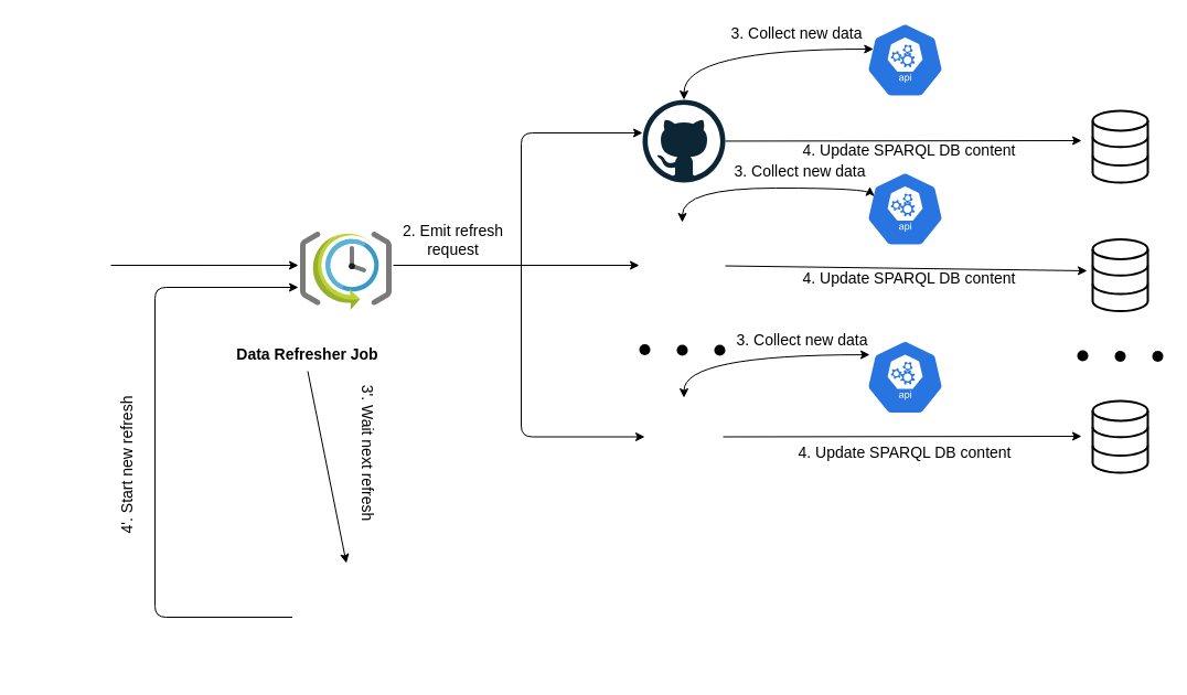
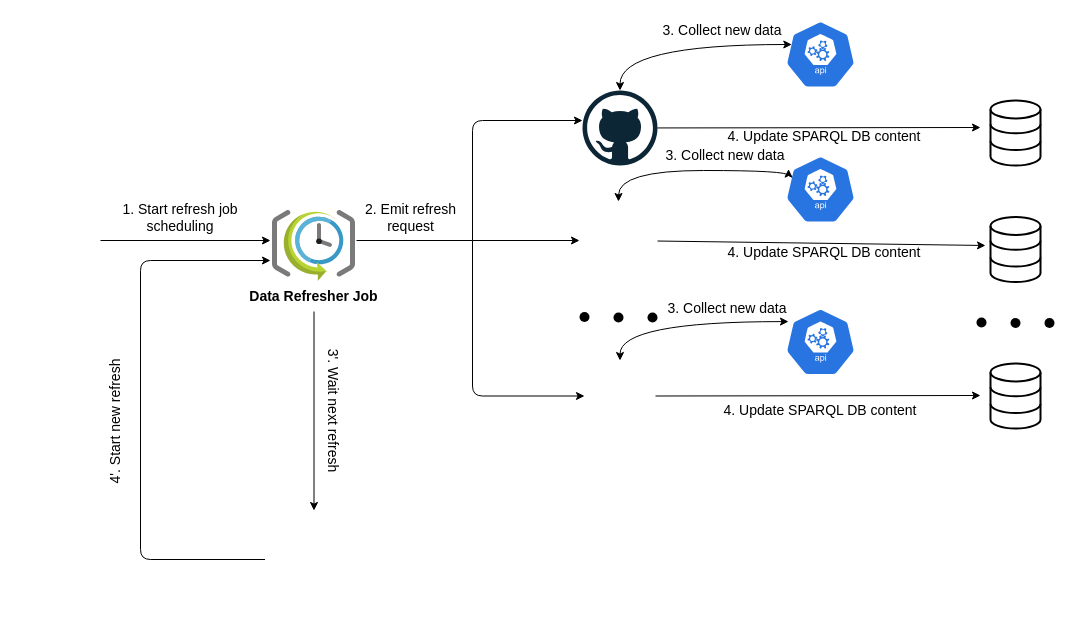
  <mxCell id="0" />
  <mxCell id="1" parent="0" />
  <mxCell id="2" value="" style="aspect=fixed;html=1;points=[];align=center;image;fontSize=12;image=img/lib/mscae/SchedulerJobCollection.svg;" vertex="1" parent="1"><mxGeometry x="272" y="210" width="83" height="71" as="geometry" /></mxCell>
- <mxCell id="3" value="&lt;font style=&quot;font-size: 14px&quot;&gt;&lt;b&gt;Data Refresher Job&lt;/b&gt;&lt;/font&gt;" style="text;html=1;strokeColor=none;fillColor=none;align=center;verticalAlign=middle;whiteSpace=wrap;rounded=0;" vertex="1" parent="1"><mxGeometry x="213" y="306" width="131" height="30" as="geometry" /></mxCell>
+ <mxCell id="3" value="&lt;font style=&quot;font-size: 14px&quot;&gt;&lt;b&gt;Data Refresher Job&lt;/b&gt;&lt;/font&gt;" style="text;html=1;strokeColor=none;fillColor=none;align=center;verticalAlign=middle;whiteSpace=wrap;rounded=0;" vertex="1" parent="1"><mxGeometry x="248" y="281" width="131" height="30" as="geometry" /></mxCell>
  <mxCell id="4" value="" style="dashed=0;outlineConnect=0;html=1;align=center;labelPosition=center;verticalLabelPosition=bottom;verticalAlign=top;shape=mxgraph.weblogos.github;strokeColor=#000000;fillColor=none;" vertex="1" parent="1"><mxGeometry x="582" y="90" width="75" height="75" as="geometry" /></mxCell>
  <mxCell id="5" value="" style="shape=image;html=1;verticalAlign=top;verticalLabelPosition=bottom;labelBackgroundColor=#ffffff;imageAspect=0;aspect=fixed;image=https://cdn4.iconfinder.com/data/icons/ionicons/512/icon-social-reddit-128.png;strokeColor=#000000;fillColor=none;" vertex="1" parent="1"><mxGeometry x="579" y="201" width="78" height="78" as="geometry" /></mxCell>
  <mxCell id="6" value="" style="shape=image;html=1;verticalAlign=top;verticalLabelPosition=bottom;labelBackgroundColor=#ffffff;imageAspect=0;aspect=fixed;image=https://cdn1.iconfinder.com/data/icons/material-core/20/language-128.png;strokeColor=#000000;fillColor=none;" vertex="1" parent="1"><mxGeometry x="584" y="360" width="71" height="71" as="geometry" /></mxCell>
  <mxCell id="7" value="" style="shape=ellipse;fillColor=#000000;strokeColor=none;html=1" vertex="1" parent="1"><mxGeometry x="579" y="311.5" width="10" height="10" as="geometry" /></mxCell>
  <mxCell id="8" value="" style="shape=ellipse;fillColor=#000000;strokeColor=none;html=1" vertex="1" parent="1"><mxGeometry x="613" y="312" width="10" height="10" as="geometry" /></mxCell>
  <mxCell id="9" value="" style="shape=ellipse;fillColor=#000000;strokeColor=none;html=1" vertex="1" parent="1"><mxGeometry x="647" y="312" width="10" height="10" as="geometry" /></mxCell>
  <mxCell id="10" value="" style="endArrow=none;html=1;endFill=0;" edge="1" parent="1"><mxGeometry width="50" height="50" relative="1" as="geometry"><mxPoint x="356" y="240" as="sourcePoint" /><mxPoint x="472" y="240" as="targetPoint" /></mxGeometry></mxCell>
  <mxCell id="11" value="" style="endArrow=classic;html=1;" edge="1" parent="1" target="5"><mxGeometry width="50" height="50" relative="1" as="geometry"><mxPoint x="472" y="240" as="sourcePoint" /><mxPoint x="572" y="240" as="targetPoint" /></mxGeometry></mxCell>
  <mxCell id="12" value="" style="endArrow=classic;html=1;edgeStyle=orthogonalEdgeStyle;" edge="1" parent="1" target="4"><mxGeometry width="50" height="50" relative="1" as="geometry"><mxPoint x="472" y="240" as="sourcePoint" /><mxPoint x="292" y="460" as="targetPoint" /><Array as="points"><mxPoint x="472" y="120" /></Array></mxGeometry></mxCell>
  <mxCell id="13" value="" style="endArrow=classic;html=1;entryX=0;entryY=0.5;entryDx=0;entryDy=0;edgeStyle=orthogonalEdgeStyle;" edge="1" parent="1" target="6"><mxGeometry width="50" height="50" relative="1" as="geometry"><mxPoint x="472" y="240" as="sourcePoint" /><mxPoint x="302" y="490" as="targetPoint" /><Array as="points"><mxPoint x="472" y="396" /></Array></mxGeometry></mxCell>
  <mxCell id="14" value="" style="shape=image;html=1;verticalAlign=top;verticalLabelPosition=bottom;labelBackgroundColor=#ffffff;imageAspect=0;aspect=fixed;image=https://cdn3.iconfinder.com/data/icons/tango-icon-library/48/media-playback-start-128.png" vertex="1" parent="1"><mxGeometry x="20" y="200" width="80" height="80" as="geometry" /></mxCell>
  <mxCell id="15" value="" style="endArrow=classic;html=1;exitX=1;exitY=0.5;exitDx=0;exitDy=0;entryX=-0.024;entryY=0.423;entryDx=0;entryDy=0;entryPerimeter=0;" edge="1" parent="1" source="14" target="2"><mxGeometry width="50" height="50" relative="1" as="geometry"><mxPoint x="60" y="500" as="sourcePoint" /><mxPoint x="110" y="450" as="targetPoint" /></mxGeometry></mxCell>
  <mxCell id="16" value="" style="html=1;dashed=0;whitespace=wrap;fillColor=#2875E2;strokeColor=#ffffff;points=[[0.005,0.63,0],[0.1,0.2,0],[0.9,0.2,0],[0.5,0,0],[0.995,0.63,0],[0.72,0.99,0],[0.5,1,0],[0.28,0.99,0]];shape=mxgraph.kubernetes.icon;prIcon=api" vertex="1" parent="1"><mxGeometry x="780" y="20" width="80" height="68" as="geometry" /></mxCell>
  <mxCell id="17" value="" style="html=1;dashed=0;whitespace=wrap;fillColor=#2875E2;strokeColor=#ffffff;points=[[0.005,0.63,0],[0.1,0.2,0],[0.9,0.2,0],[0.5,0,0],[0.995,0.63,0],[0.72,0.99,0],[0.5,1,0],[0.28,0.99,0]];shape=mxgraph.kubernetes.icon;prIcon=api" vertex="1" parent="1"><mxGeometry x="780" y="155" width="80" height="68" as="geometry" /></mxCell>
  <mxCell id="18" value="" style="html=1;dashed=0;whitespace=wrap;fillColor=#2875E2;strokeColor=#ffffff;points=[[0.005,0.63,0],[0.1,0.2,0],[0.9,0.2,0],[0.5,0,0],[0.995,0.63,0],[0.72,0.99,0],[0.5,1,0],[0.28,0.99,0]];shape=mxgraph.kubernetes.icon;prIcon=api" vertex="1" parent="1"><mxGeometry x="780" y="307.5" width="80" height="68" as="geometry" /></mxCell>
  <mxCell id="19" value="&lt;font style=&quot;font-size: 14px&quot;&gt;3. Collect new data&lt;/font&gt;" style="text;html=1;strokeColor=none;fillColor=none;align=center;verticalAlign=middle;whiteSpace=wrap;rounded=0;rotation=0;" vertex="1" parent="1"><mxGeometry x="652" y="20" width="140" height="20" as="geometry" /></mxCell>
  <mxCell id="20" value="" style="endArrow=classic;html=1;entryX=0.1;entryY=0.2;entryDx=0;entryDy=0;entryPerimeter=0;edgeStyle=orthogonalEdgeStyle;startArrow=classic;startFill=1;exitX=0.5;exitY=0;exitDx=0;exitDy=0;curved=1;" edge="1" parent="1" source="5" target="17"><mxGeometry width="50" height="50" relative="1" as="geometry"><mxPoint x="640" y="213.5" as="sourcePoint" /><mxPoint x="818" y="127.5" as="targetPoint" /><Array as="points"><mxPoint x="618" y="170" /><mxPoint x="788" y="170" /></Array></mxGeometry></mxCell>
  <mxCell id="21" value="&lt;font style=&quot;font-size: 14px&quot;&gt;3. Collect new data&lt;/font&gt;" style="text;html=1;strokeColor=none;fillColor=none;align=center;verticalAlign=middle;whiteSpace=wrap;rounded=0;rotation=0;" vertex="1" parent="1"><mxGeometry x="655" y="145" width="140" height="20" as="geometry" /></mxCell>
  <mxCell id="22" value="" style="endArrow=classic;html=1;entryX=0.1;entryY=0.2;entryDx=0;entryDy=0;entryPerimeter=0;edgeStyle=orthogonalEdgeStyle;startArrow=classic;startFill=1;exitX=0.5;exitY=0;exitDx=0;exitDy=0;curved=1;" edge="1" parent="1" source="6" target="18"><mxGeometry width="50" height="50" relative="1" as="geometry"><mxPoint x="623" y="340.5" as="sourcePoint" /><mxPoint x="803" y="298.5" as="targetPoint" /></mxGeometry></mxCell>
  <mxCell id="23" value="&lt;font style=&quot;font-size: 14px&quot;&gt;3. Collect new data&lt;/font&gt;" style="text;html=1;strokeColor=none;fillColor=none;align=center;verticalAlign=middle;whiteSpace=wrap;rounded=0;rotation=0;" vertex="1" parent="1"><mxGeometry x="657" y="297.5" width="140" height="20" as="geometry" /></mxCell>
  <mxCell id="24" value="" style="endArrow=classic;html=1;entryX=0.141;entryY=0.353;entryDx=0;entryDy=0;entryPerimeter=0;edgeStyle=orthogonalEdgeStyle;startArrow=classic;startFill=1;curved=1;" edge="1" parent="1" source="4" target="16"><mxGeometry width="50" height="50" relative="1" as="geometry"><mxPoint x="610" y="68" as="sourcePoint" /><mxPoint x="778" y="22" as="targetPoint" /><Array as="points"><mxPoint x="620" y="44" /></Array></mxGeometry></mxCell>
+ <mxCell id="25" value="&lt;font style=&quot;font-size: 14px&quot;&gt;1. Start refresh job scheduling&lt;/font&gt;" style="text;html=1;strokeColor=none;fillColor=none;align=center;verticalAlign=middle;whiteSpace=wrap;rounded=0;" vertex="1" parent="1"><mxGeometry x="100" y="200" width="160" height="33" as="geometry" /></mxCell>
  <mxCell id="26" value="&lt;font style=&quot;font-size: 14px&quot;&gt;2. Emit refresh request&lt;/font&gt;" style="text;html=1;strokeColor=none;fillColor=none;align=center;verticalAlign=middle;whiteSpace=wrap;rounded=0;" vertex="1" parent="1"><mxGeometry x="360" y="198" width="101" height="37" as="geometry" /></mxCell>
  <mxCell id="27" value="" style="endArrow=classic;html=1;" edge="1" parent="1" source="4"><mxGeometry width="50" height="50" relative="1" as="geometry"><mxPoint x="670" y="100" as="sourcePoint" /><mxPoint x="980" y="127" as="targetPoint" /></mxGeometry></mxCell>
  <mxCell id="28" value="" style="endArrow=classic;html=1;" edge="1" parent="1" source="5"><mxGeometry width="50" height="50" relative="1" as="geometry"><mxPoint x="652" y="245.449" as="sourcePoint" /><mxPoint x="985" y="245" as="targetPoint" /></mxGeometry></mxCell>
  <mxCell id="29" value="" style="endArrow=classic;html=1;exitX=1;exitY=0.5;exitDx=0;exitDy=0;" edge="1" parent="1" source="6"><mxGeometry width="50" height="50" relative="1" as="geometry"><mxPoint x="660" y="395.449" as="sourcePoint" /><mxPoint x="980" y="395" as="targetPoint" /></mxGeometry></mxCell>
  <mxCell id="30" value="" style="html=1;verticalLabelPosition=bottom;align=center;labelBackgroundColor=#ffffff;verticalAlign=top;strokeWidth=2;strokeColor=#000000;shadow=0;dashed=0;shape=mxgraph.ios7.icons.data;fillColor=none;" vertex="1" parent="1"><mxGeometry x="990" y="100" width="50" height="65" as="geometry" /></mxCell>
  <mxCell id="31" value="" style="html=1;verticalLabelPosition=bottom;align=center;labelBackgroundColor=#ffffff;verticalAlign=top;strokeWidth=2;strokeColor=#000000;shadow=0;dashed=0;shape=mxgraph.ios7.icons.data;fillColor=none;" vertex="1" parent="1"><mxGeometry x="990" y="216.5" width="50" height="65" as="geometry" /></mxCell>
  <mxCell id="32" value="" style="html=1;verticalLabelPosition=bottom;align=center;labelBackgroundColor=#ffffff;verticalAlign=top;strokeWidth=2;strokeColor=#000000;shadow=0;dashed=0;shape=mxgraph.ios7.icons.data;fillColor=none;" vertex="1" parent="1"><mxGeometry x="990" y="363" width="50" height="65" as="geometry" /></mxCell>
  <mxCell id="33" value="" style="shape=ellipse;fillColor=#000000;strokeColor=none;html=1" vertex="1" parent="1"><mxGeometry x="976" y="317" width="10" height="10" as="geometry" /></mxCell>
  <mxCell id="34" value="" style="shape=ellipse;fillColor=#000000;strokeColor=none;html=1" vertex="1" parent="1"><mxGeometry x="1010" y="317.5" width="10" height="10" as="geometry" /></mxCell>
  <mxCell id="35" value="" style="shape=ellipse;fillColor=#000000;strokeColor=none;html=1" vertex="1" parent="1"><mxGeometry x="1044" y="317.5" width="10" height="10" as="geometry" /></mxCell>
  <mxCell id="36" value="&lt;font style=&quot;font-size: 14px&quot;&gt;4. Update SPARQL DB content&lt;/font&gt;" style="text;html=1;strokeColor=none;fillColor=none;align=center;verticalAlign=middle;whiteSpace=wrap;rounded=0;" vertex="1" parent="1"><mxGeometry x="700" y="400" width="240" height="20" as="geometry" /></mxCell>
  <mxCell id="37" value="&lt;font style=&quot;font-size: 14px&quot;&gt;4. Update SPARQL DB content&lt;/font&gt;" style="text;html=1;strokeColor=none;fillColor=none;align=center;verticalAlign=middle;whiteSpace=wrap;rounded=0;" vertex="1" parent="1"><mxGeometry x="704" y="244" width="240" height="16" as="geometry" /></mxCell>
  <mxCell id="38" value="&lt;font style=&quot;font-size: 14px&quot;&gt;4. Update SPARQL DB content&lt;/font&gt;" style="text;html=1;strokeColor=none;fillColor=none;align=center;verticalAlign=middle;whiteSpace=wrap;rounded=0;" vertex="1" parent="1"><mxGeometry x="703.5" y="127.5" width="240" height="16" as="geometry" /></mxCell>
  <mxCell id="39" value="" style="shape=image;html=1;verticalAlign=top;verticalLabelPosition=bottom;labelBackgroundColor=#ffffff;imageAspect=0;aspect=fixed;image=https://cdn2.iconfinder.com/data/icons/essential-web-5/50/pending-wait-time-revise-unfinish-128.png" vertex="1" parent="1"><mxGeometry x="264.5" y="510" width="98" height="98" as="geometry" /></mxCell>
  <mxCell id="40" value="" style="endArrow=classic;html=1;exitX=0.5;exitY=1;exitDx=0;exitDy=0;entryX=0.5;entryY=0;entryDx=0;entryDy=0;" edge="1" parent="1" source="3" target="39"><mxGeometry width="50" height="50" relative="1" as="geometry"><mxPoint x="20" y="600" as="sourcePoint" /><mxPoint x="70" y="550" as="targetPoint" /></mxGeometry></mxCell>
  <mxCell id="41" value="&lt;font style=&quot;font-size: 14px&quot;&gt;3'. Wait next refresh&lt;/font&gt;" style="text;html=1;strokeColor=none;fillColor=none;align=center;verticalAlign=middle;whiteSpace=wrap;rounded=0;rotation=90;" vertex="1" parent="1"><mxGeometry x="248" y="400.5" width="170" height="20" as="geometry" /></mxCell>
  <mxCell id="42" value="" style="endArrow=classic;html=1;exitX=0;exitY=0.5;exitDx=0;exitDy=0;edgeStyle=orthogonalEdgeStyle;" edge="1" parent="1" source="39"><mxGeometry width="50" height="50" relative="1" as="geometry"><mxPoint x="20" y="680" as="sourcePoint" /><mxPoint x="270" y="260" as="targetPoint" /><Array as="points"><mxPoint x="140" y="559" /><mxPoint x="140" y="260" /></Array></mxGeometry></mxCell>
  <mxCell id="43" value="&lt;span style=&quot;font-size: 14px&quot;&gt;4'. Start new refresh&lt;/span&gt;" style="text;html=1;strokeColor=none;fillColor=none;align=center;verticalAlign=middle;whiteSpace=wrap;rounded=0;rotation=-90;" vertex="1" parent="1"><mxGeometry x="30" y="411" width="170" height="20" as="geometry" /></mxCell>
